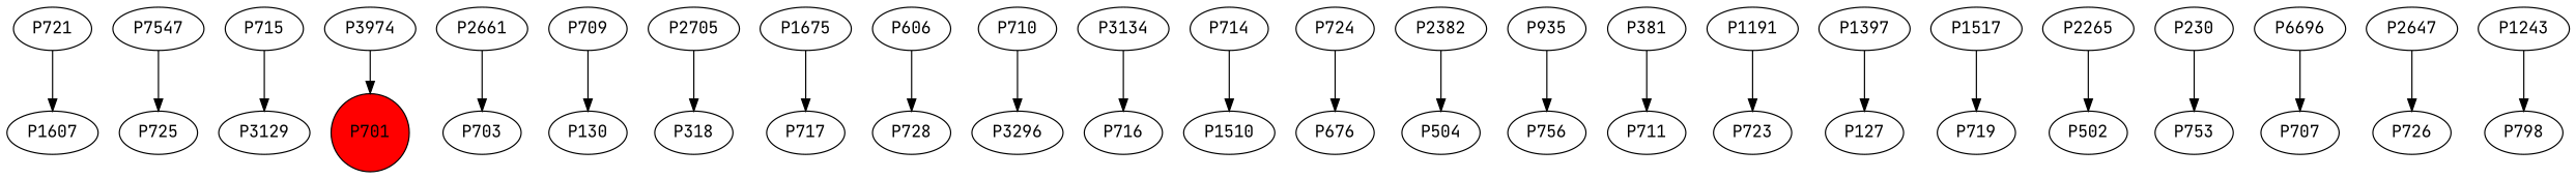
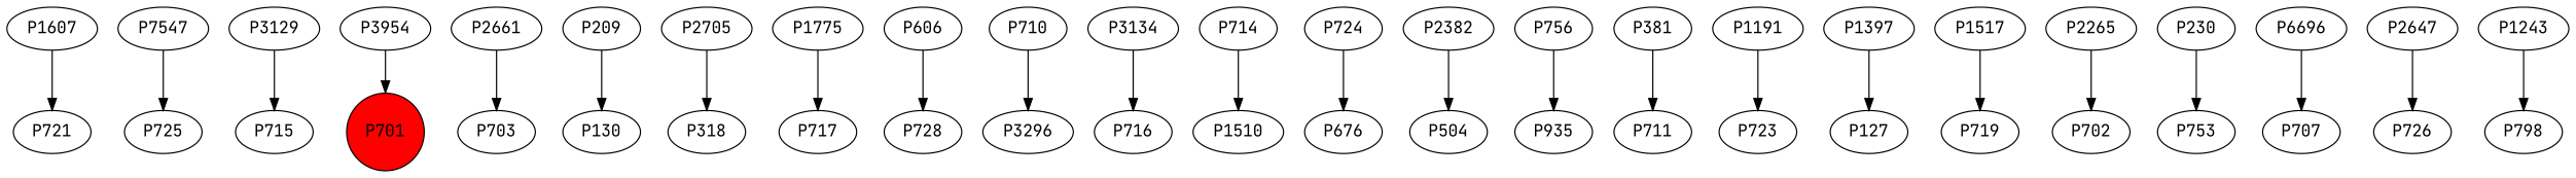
  digraph {
    fontname="JetBrains Mono"
    node [fontname="JetBrains Mono"]
    edge [fontname="JetBrains Mono"]
    n1 [label=P1607]
    P721
    n3 [label=P7547]
    P725
    P3129
    P715
    P701 [fillcolor=red shape=circle style=filled]
-   P3954 [label=P3974]
+   P3954
    P2661
    P703
-   P709
+   P709 [label=P209]
    P130
    n13 [label=P2705]
    n14 [label=P318]
-   P1675
+   P1675 [label=P1775]
    P717
    P606
    P728
    P710
    P3296
    P3134
    P716
    P714
    P1510
    P724
    P676
    n27 [label=P504]
    P2382
    n29 [label=P756]
    P935
    P381
    P711
    P1191
    P723
    n35 [label=P127]
    P1397
    P1517
    P719
    P2265
-   P702 [label=P502]
+   P702
    n41 [label=P230]
    n42 [label=P753]
    P6696
    P707
    P2647
    P726
    n47 [label=P798]
    P1243
-   P721 -> n1
+   n1 -> P721
    n3 -> P725
-   P715 -> P3129
+   P3129 -> P715
    P3954 -> P701
    P2661 -> P703
    P709 -> P130
    n13 -> n14
    P1675 -> P717
    P606 -> P728
    P710 -> P3296
    P3134 -> P716
    P714 -> P1510
    P724 -> P676
    P2382 -> n27
-   P935 -> n29
+   n29 -> P935
    P381 -> P711
    P1191 -> P723
    P1397 -> n35
    P1517 -> P719
    P2265 -> P702
    n41 -> n42
    P6696 -> P707
    P2647 -> P726
    P1243 -> n47
  }
